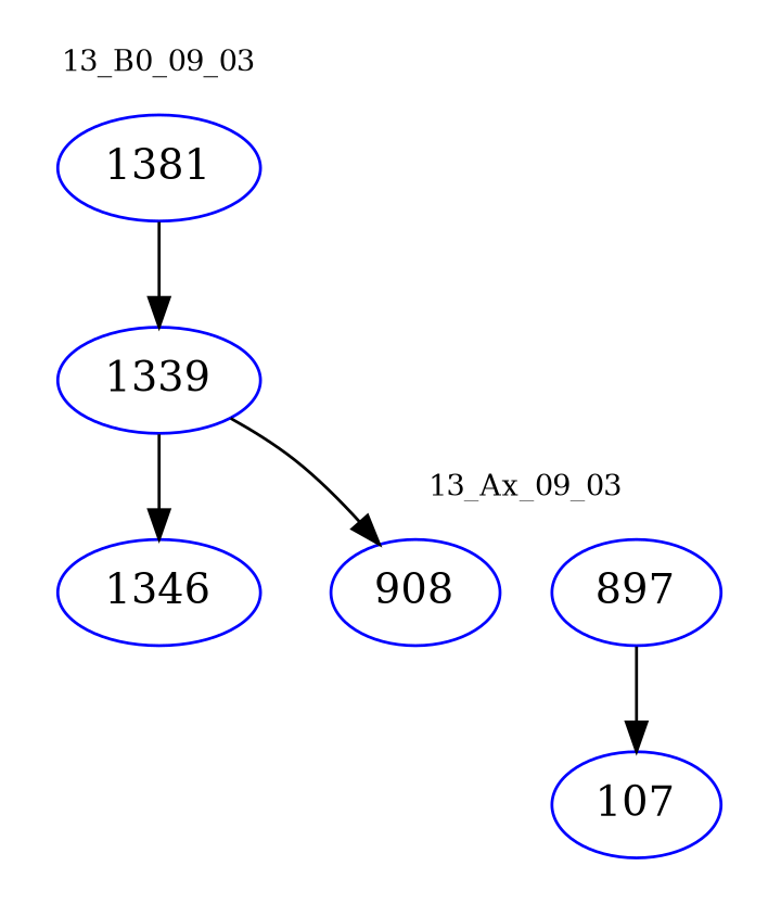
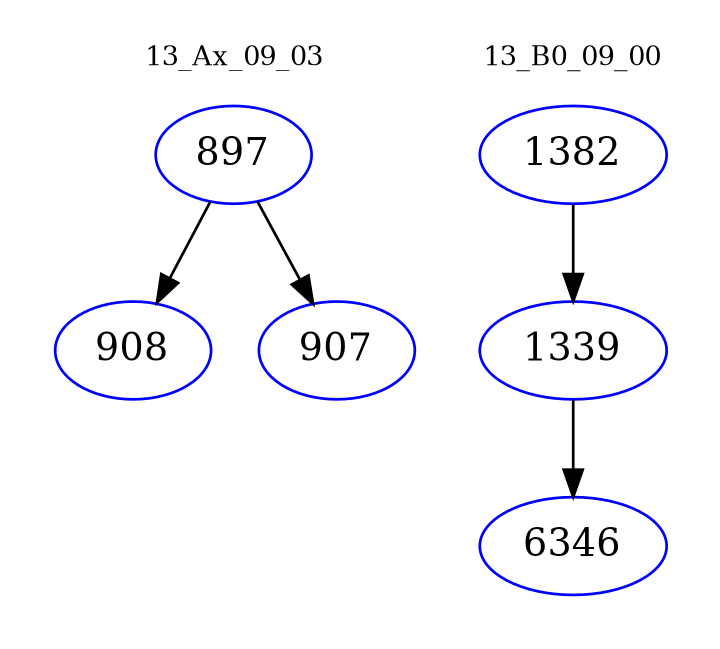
  digraph {
    node [color=blue]
    edge [color=black]
    n1 [label=897]
    n2 [label=908]
-   n3 [label=107]
+   n3 [label=907]
    n4 [label=1339]
-   n5 [label=1346]
-   n6 [label=1381]
+   n5 [label=6346]
+   n6 [label=1382]
    subgraph cluster_1 {
      color=white
      fontsize=10
      label="13_Ax_09_03"
      n1
      n2
      n3
    }
    subgraph cluster_2 {
      color=white
      fontsize=10
-     label="13_B0_09_03"
+     label="13_B0_09_00"
      n4
      n5
      n6
    }
-   n4 -> n2
+   n1 -> n2
    n1 -> n3
    n4 -> n5
    n6 -> n4
  }
